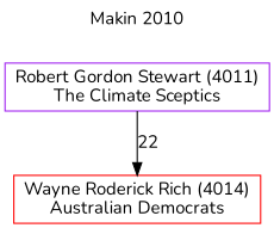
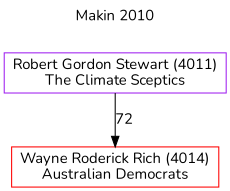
  digraph {
    label="Makin 2010"
    labelloc=t
    mclimit=10
    fontname=Nunito
    node [shape=box fontname=Nunito]
    n1 [label="Wayne Roderick Rich (4014)\nAustralian Democrats" color=red]
    n2 [label="Robert Gordon Stewart (4011)\nThe Climate Sceptics" color=purple]
-   n2 -> n1 [label=22 style=solid fontname=Nunito]
+   n2 -> n1 [label=72 style=solid fontname=Nunito]
  }
